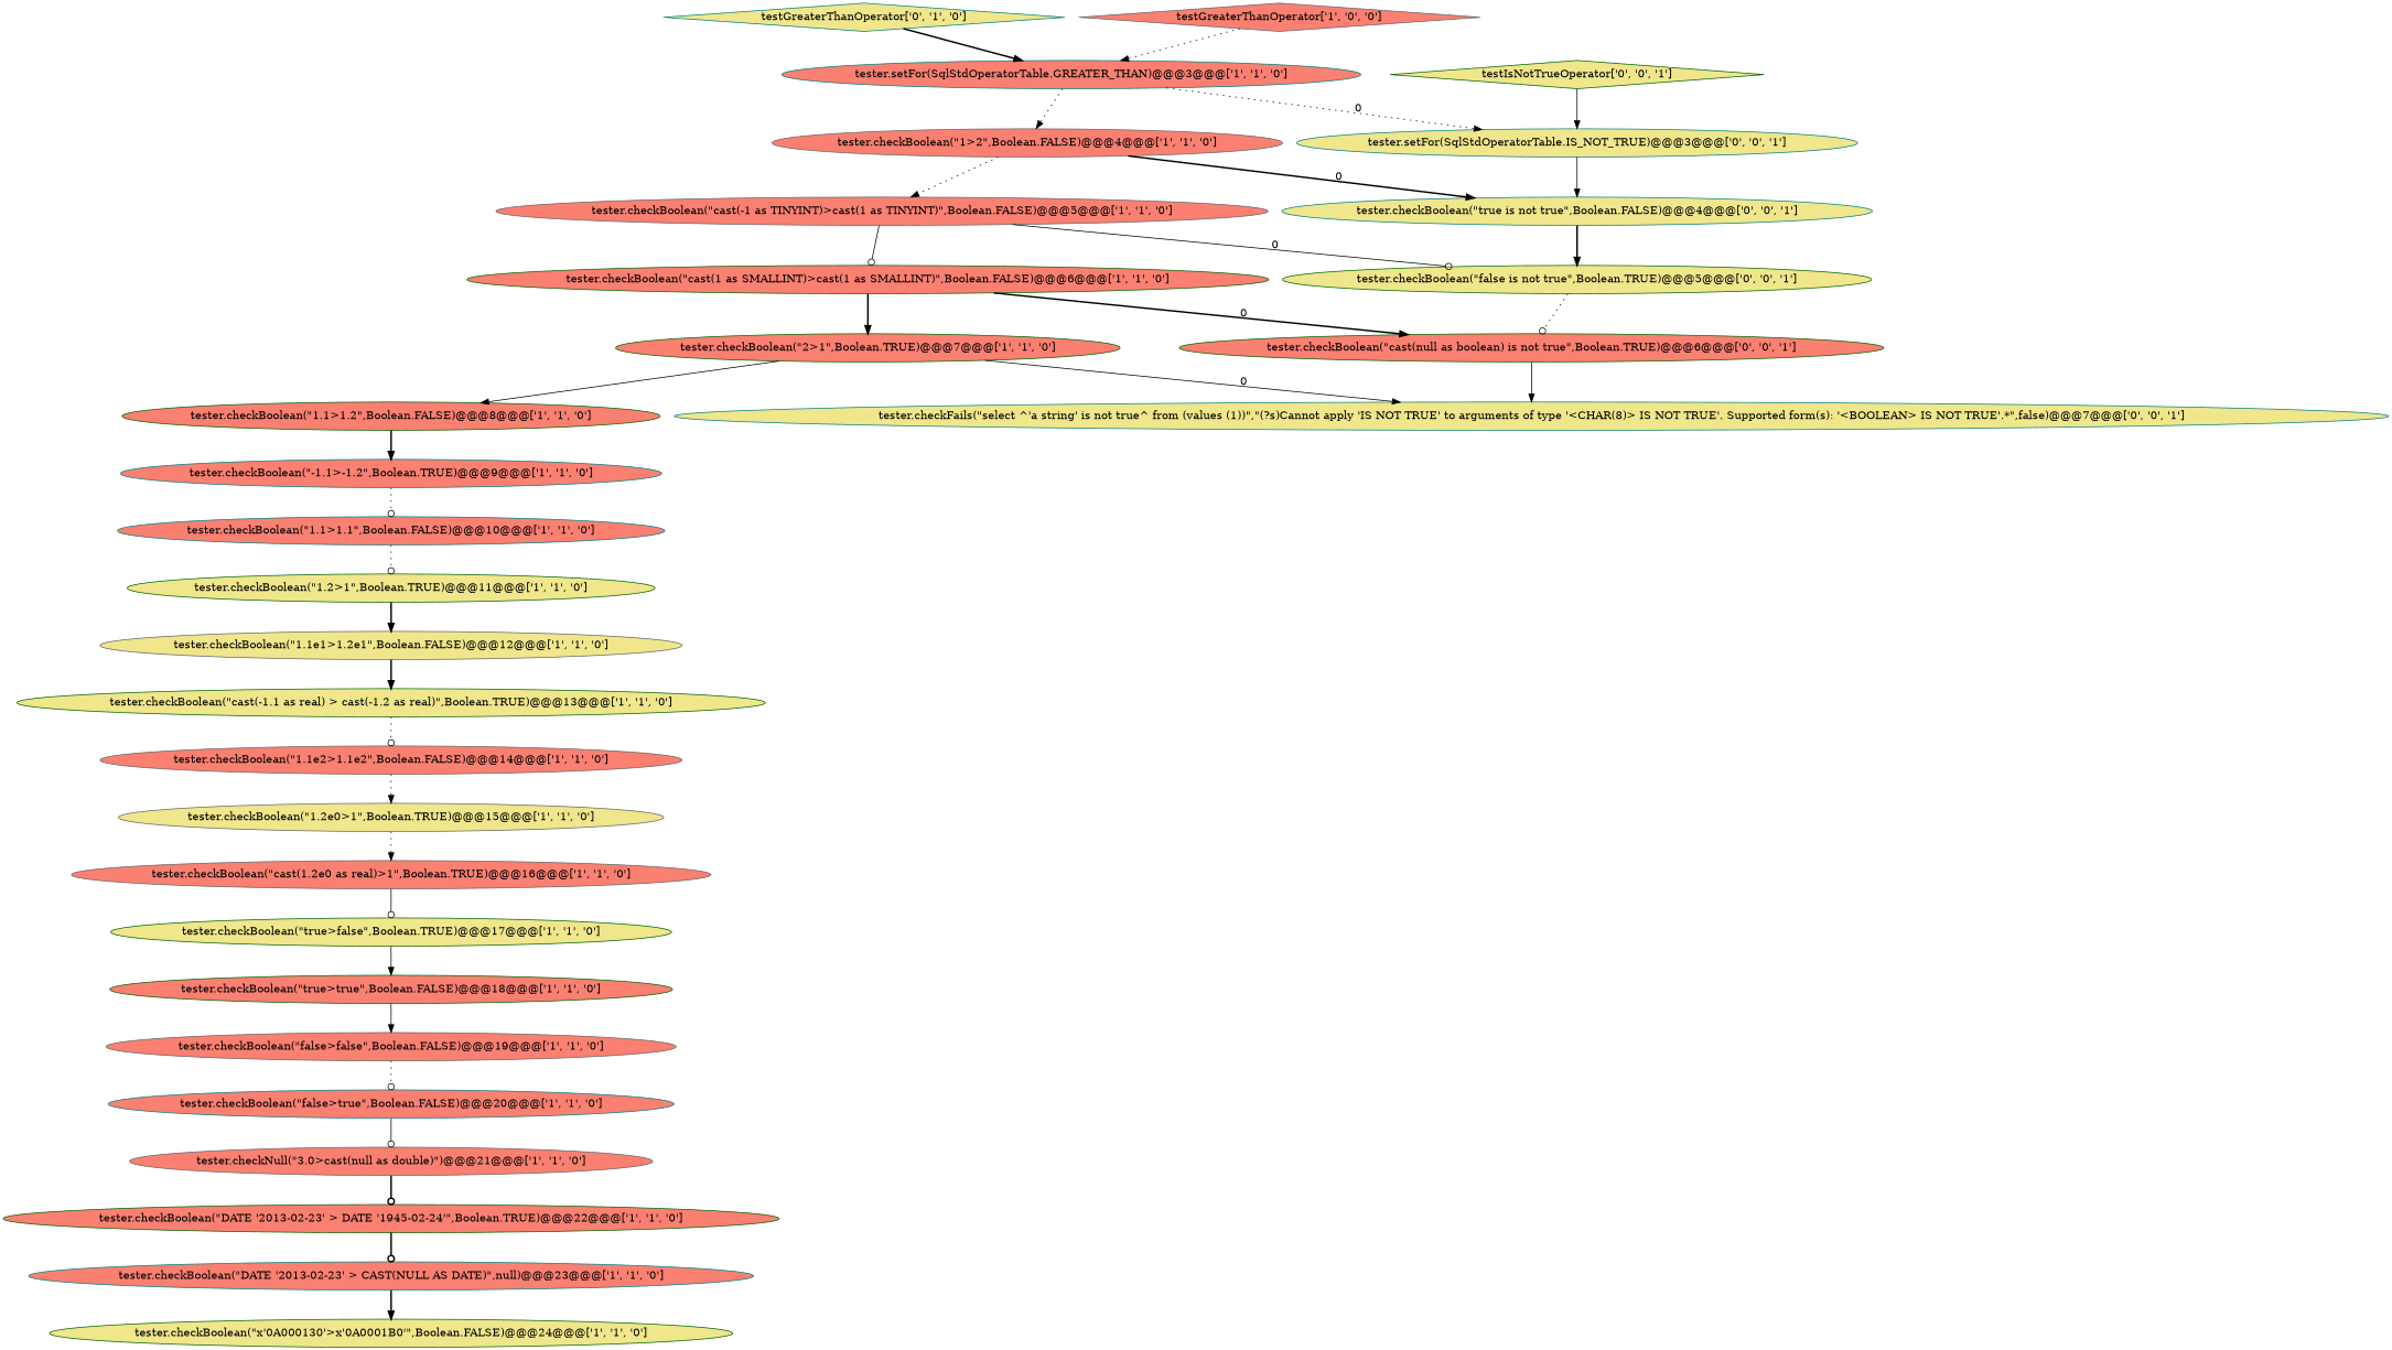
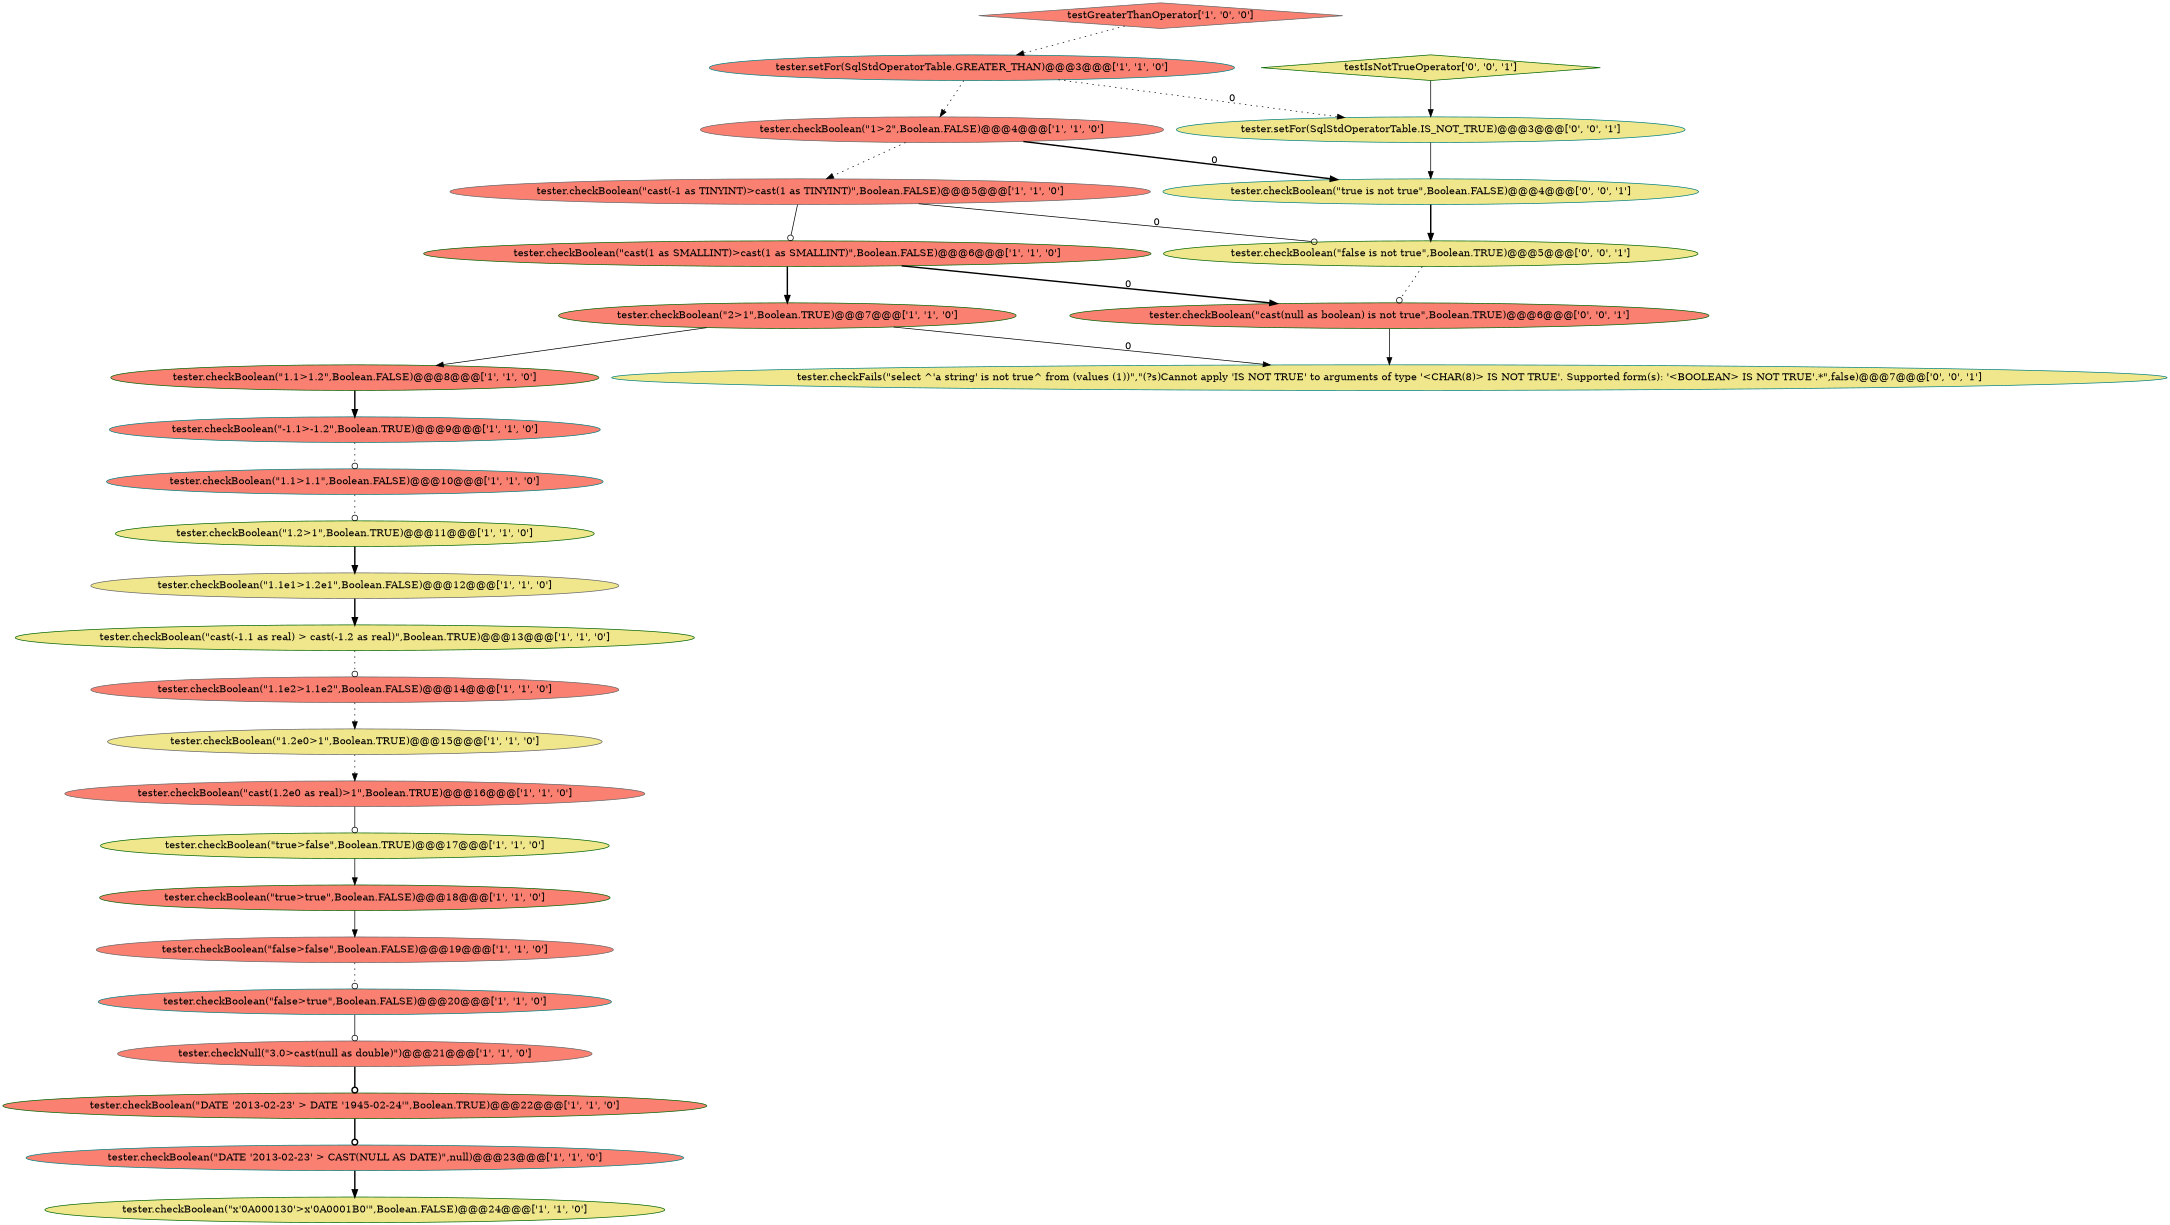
  digraph {
    node [fillcolor=salmon shape=ellipse style=filled color=darkgreen]
    edge [style=solid arrowhead=normal]
    n1 [label="tester.checkBoolean(\"true>true\",Boolean.FALSE)@@@18@@@['1', '1', '0']"]
    n2 [label="tester.checkBoolean(\"false>false\",Boolean.FALSE)@@@19@@@['1', '1', '0']" color=gray40]
    n3 [fillcolor=khaki label="tester.checkBoolean(\"true is not true\",Boolean.FALSE)@@@4@@@['0', '0', '1']" color=teal]
    n4 [fillcolor=khaki label="tester.checkBoolean(\"false is not true\",Boolean.TRUE)@@@5@@@['0', '0', '1']"]
    n5 [label="tester.setFor(SqlStdOperatorTable.GREATER_THAN)@@@3@@@['1', '1', '0']" color=teal]
    n6 [fillcolor=khaki label="tester.setFor(SqlStdOperatorTable.IS_NOT_TRUE)@@@3@@@['0', '0', '1']" color=teal]
    n7 [label="tester.checkBoolean(\"1>2\",Boolean.FALSE)@@@4@@@['1', '1', '0']" color=gray40]
    n8 [fillcolor=khaki label="tester.checkBoolean(\"cast(-1.1 as real) > cast(-1.2 as real)\",Boolean.TRUE)@@@13@@@['1', '1', '0']"]
    n9 [label="tester.checkBoolean(\"1.1e2>1.1e2\",Boolean.FALSE)@@@14@@@['1', '1', '0']" color=gray40]
    n10 [label="tester.checkBoolean(\"cast(-1 as TINYINT)>cast(1 as TINYINT)\",Boolean.FALSE)@@@5@@@['1', '1', '0']" color=gray40]
    n11 [label="tester.checkBoolean(\"cast(1 as SMALLINT)>cast(1 as SMALLINT)\",Boolean.FALSE)@@@6@@@['1', '1', '0']"]
    n12 [label="tester.checkBoolean(\"false>true\",Boolean.FALSE)@@@20@@@['1', '1', '0']" color=teal]
    n13 [label="tester.checkNull(\"3.0>cast(null as double)\")@@@21@@@['1', '1', '0']" color=gray40]
    n14 [label="tester.checkBoolean(\"cast(1.2e0 as real)>1\",Boolean.TRUE)@@@16@@@['1', '1', '0']" color=gray40]
    n15 [fillcolor=khaki label="tester.checkBoolean(\"true>false\",Boolean.TRUE)@@@17@@@['1', '1', '0']"]
-   n16 [fillcolor=khaki label="testGreaterThanOperator['0', '1', '0']" shape=diamond color=teal]
    n17 [label="tester.checkBoolean(\"cast(null as boolean) is not true\",Boolean.TRUE)@@@6@@@['0', '0', '1']"]
    n18 [fillcolor=khaki label="tester.checkFails(\"select ^'a string' is not true^ from (values (1))\",\"(?s)Cannot apply 'IS NOT TRUE' to arguments of type '<CHAR\(8\)> IS NOT TRUE'. Supported form\(s\): '<BOOLEAN> IS NOT TRUE'.*\",false)@@@7@@@['0', '0', '1']" color=teal]
    n19 [fillcolor=khaki label="tester.checkBoolean(\"1.1e1>1.2e1\",Boolean.FALSE)@@@12@@@['1', '1', '0']" color=gray40]
    n20 [fillcolor=khaki label="tester.checkBoolean(\"1.2e0>1\",Boolean.TRUE)@@@15@@@['1', '1', '0']" color=gray40]
    n21 [label="tester.checkBoolean(\"1.1>1.2\",Boolean.FALSE)@@@8@@@['1', '1', '0']"]
    n22 [label="tester.checkBoolean(\"-1.1>-1.2\",Boolean.TRUE)@@@9@@@['1', '1', '0']" color=teal]
    n23 [label="tester.checkBoolean(\"DATE '2013-02-23' > DATE '1945-02-24'\",Boolean.TRUE)@@@22@@@['1', '1', '0']"]
    n24 [label="tester.checkBoolean(\"DATE '2013-02-23' > CAST(NULL AS DATE)\",null)@@@23@@@['1', '1', '0']" color=teal]
    n25 [fillcolor=khaki label="tester.checkBoolean(\"x'0A000130'>x'0A0001B0'\",Boolean.FALSE)@@@24@@@['1', '1', '0']"]
    n26 [fillcolor=khaki label="testIsNotTrueOperator['0', '0', '1']" shape=diamond]
    n27 [label="tester.checkBoolean(\"2>1\",Boolean.TRUE)@@@7@@@['1', '1', '0']"]
    n28 [fillcolor=khaki label="tester.checkBoolean(\"1.2>1\",Boolean.TRUE)@@@11@@@['1', '1', '0']"]
    n29 [label="tester.checkBoolean(\"1.1>1.1\",Boolean.FALSE)@@@10@@@['1', '1', '0']" color=teal]
    n30 [label="testGreaterThanOperator['1', '0', '0']" shape=diamond color=gray40]
    n1 -> n2
    n2 -> n12 [style=dotted arrowhead=odot]
    n3 -> n4 [style=bold]
    n4 -> n17 [style=dotted arrowhead=odot]
    n5 -> n6 [label=0 style=dotted]
    n5 -> n7 [style=dotted]
    n6 -> n3
    n7 -> n3 [label=0 style=bold]
    n7 -> n10 [style=dotted]
    n8 -> n9 [style=dotted arrowhead=odot]
    n9 -> n20 [style=dotted]
    n10 -> n4 [label=0 arrowhead=odot]
    n10 -> n11 [arrowhead=odot]
    n11 -> n17 [label=0 style=bold]
    n11 -> n27 [style=bold]
    n12 -> n13 [arrowhead=odot]
    n13 -> n23 [style=bold arrowhead=odot]
    n14 -> n15 [arrowhead=odot]
    n15 -> n1
-   n16 -> n5 [style=bold]
    n17 -> n18
    n19 -> n8 [style=bold]
    n20 -> n14 [style=dotted]
    n21 -> n22 [style=bold]
    n22 -> n29 [style=dotted arrowhead=odot]
    n23 -> n24 [style=bold arrowhead=odot]
    n24 -> n25 [style=bold]
    n26 -> n6
    n27 -> n18 [label=0]
    n27 -> n21
    n28 -> n19 [style=bold]
    n29 -> n28 [style=dotted arrowhead=odot]
    n30 -> n5 [style=dotted]
  }
